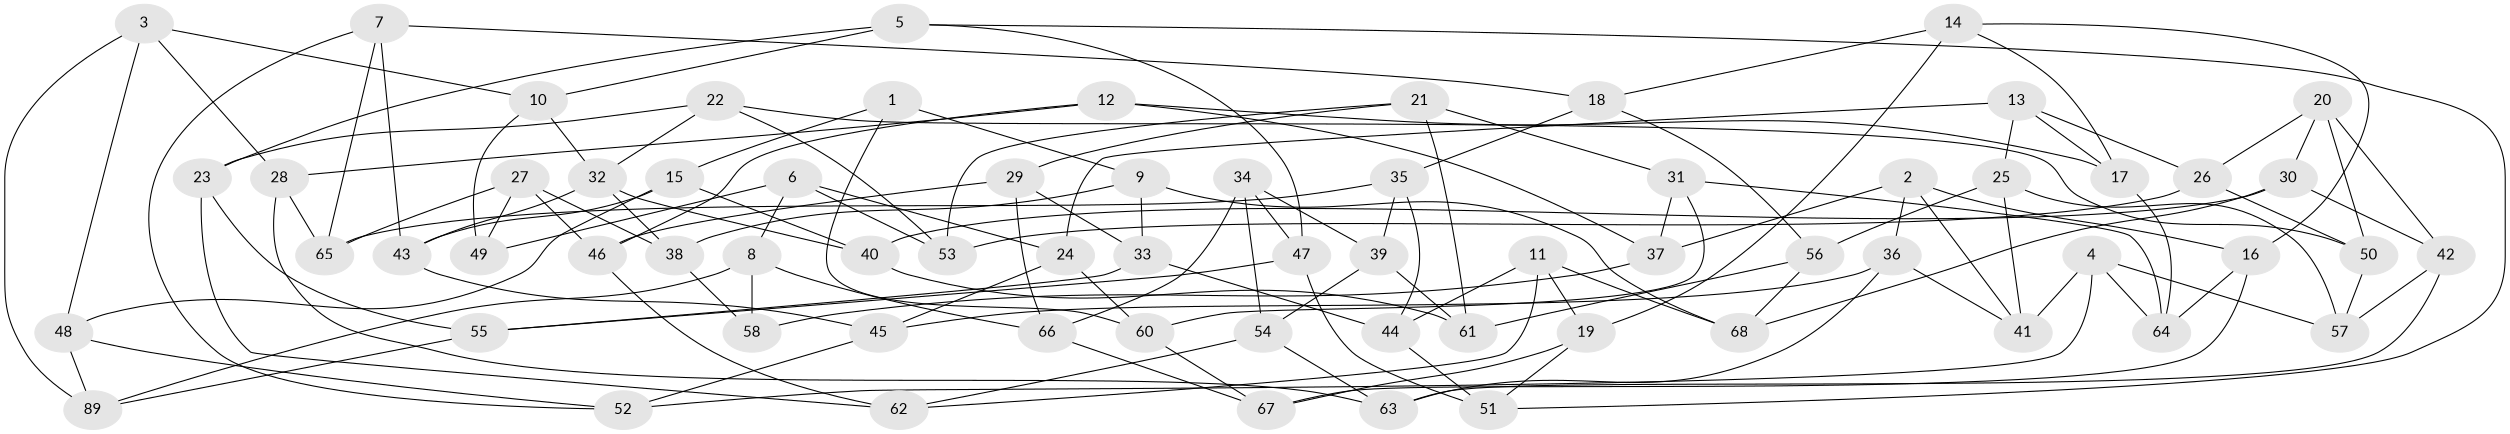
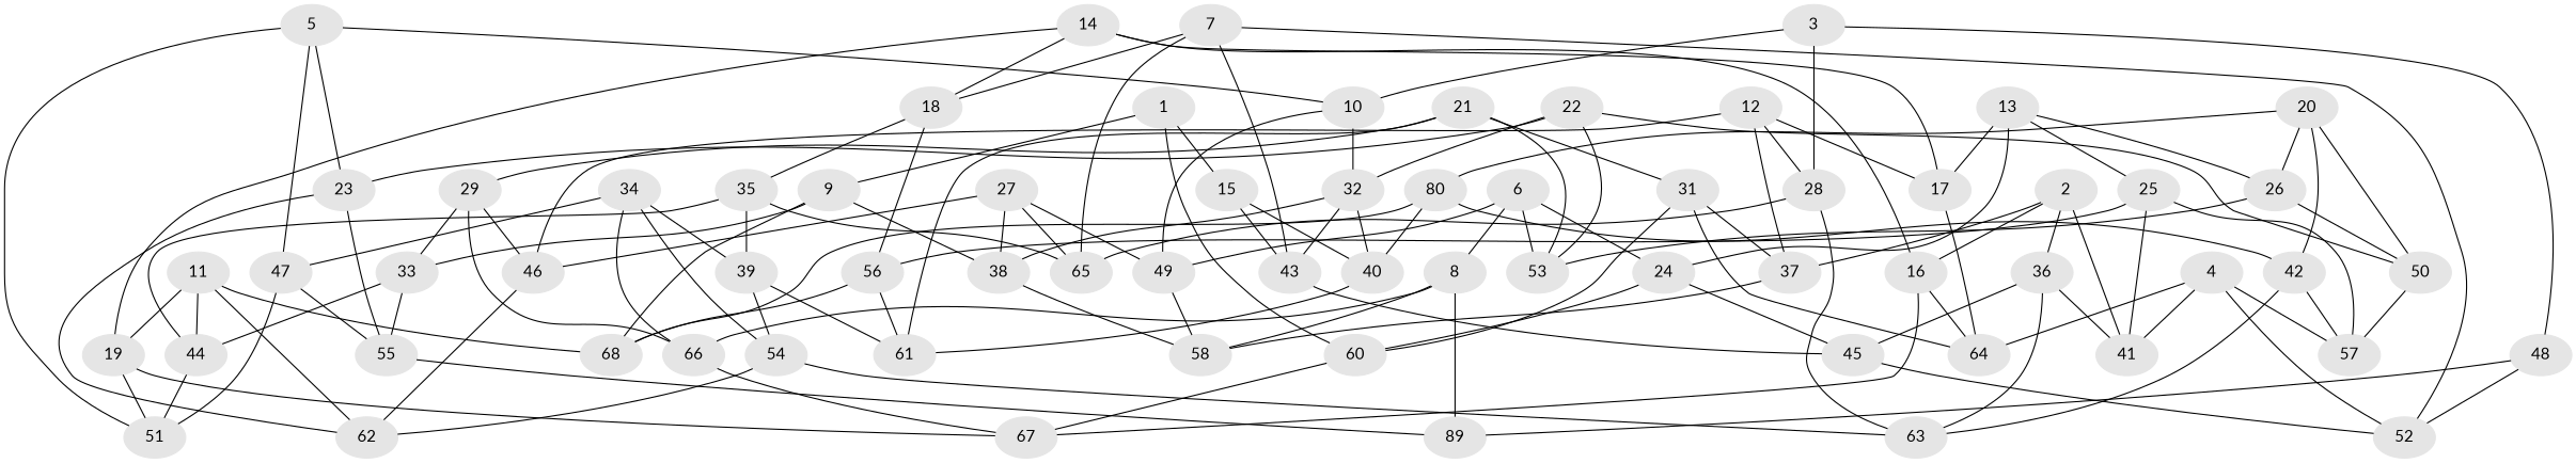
  graph {
    fontname=Lato
    node [color=gray90 fontname=Lato style=filled]
    edge [fontname=Lato]
    1
    9
    15
    60
    33
    38
    68
    43
    48
    40
    45
    67
    2
    16
    36
    37
    41
    64
    63
    58
    3
    10
    28
    n24 [label=89]
    49
    32
    65
    52
    4
    57
    5
    23
    47
    51
    62
    55
    6
    8
    24
    53
    66
    7
    18
    35
    56
    44
    11
    19
    12
    17
    46
    13
    25
    26
    50
    14
    61
    39
    20
-   30
+   30 [label=80]
    42
    21
    29
    31
    22
    27
    34
    54
    1 -- 9
    1 -- 15
    1 -- 60
    9 -- 33
    9 -- 38
    9 -- 68
    15 -- 43
-   15 -- 48
    15 -- 40
    60 -- 67
    33 -- 55
    33 -- 44
    38 -- 58
    43 -- 45
    48 -- n24
    48 -- 52
    40 -- 61
    45 -- 52
    2 -- 16
    2 -- 36
    2 -- 37
    2 -- 41
    16 -- 67
    16 -- 64
    36 -- 45
    36 -- 41
    36 -- 63
    37 -- 58
    3 -- 48
    3 -- 10
    3 -- 28
-   3 -- n24
    10 -- 49
    10 -- 32
    28 -- 63
    28 -- 65
+   49 -- 58
    32 -- 38
    32 -- 43
    32 -- 40
    4 -- 41
    4 -- 64
    4 -- 52
    4 -- 57
    5 -- 10
    5 -- 23
    5 -- 47
    5 -- 51
    23 -- 62
    23 -- 55
    47 -- 51
    47 -- 55
    55 -- n24
    6 -- 49
    6 -- 8
    6 -- 24
    6 -- 53
    8 -- 58
    8 -- n24
    8 -- 66
    24 -- 60
    24 -- 45
    66 -- 67
    7 -- 43
    7 -- 65
    7 -- 52
    7 -- 18
    18 -- 35
    18 -- 56
    35 -- 65
    35 -- 44
    35 -- 39
    56 -- 68
    56 -- 61
    44 -- 51
    11 -- 68
    11 -- 62
    11 -- 44
    11 -- 19
    19 -- 67
    19 -- 51
    12 -- 37
    12 -- 28
    12 -- 17
    12 -- 46
    17 -- 64
    46 -- 62
    13 -- 24
    13 -- 17
    13 -- 25
    13 -- 26
    25 -- 41
    25 -- 57
    25 -- 56
    26 -- 53
    26 -- 50
    50 -- 57
    14 -- 16
    14 -- 18
    14 -- 19
    14 -- 17
    39 -- 61
    39 -- 54
    20 -- 26
    20 -- 50
    20 -- 30
    20 -- 42
    30 -- 68
    30 -- 40
    30 -- 42
    42 -- 63
    42 -- 57
    21 -- 53
    21 -- 61
    21 -- 29
    21 -- 31
    29 -- 33
    29 -- 66
    29 -- 46
    31 -- 60
    31 -- 37
    31 -- 64
    22 -- 32
    22 -- 23
    22 -- 53
    22 -- 50
    27 -- 38
    27 -- 49
    27 -- 65
    27 -- 46
    34 -- 47
    34 -- 66
    34 -- 39
    34 -- 54
    54 -- 63
    54 -- 62
  }
